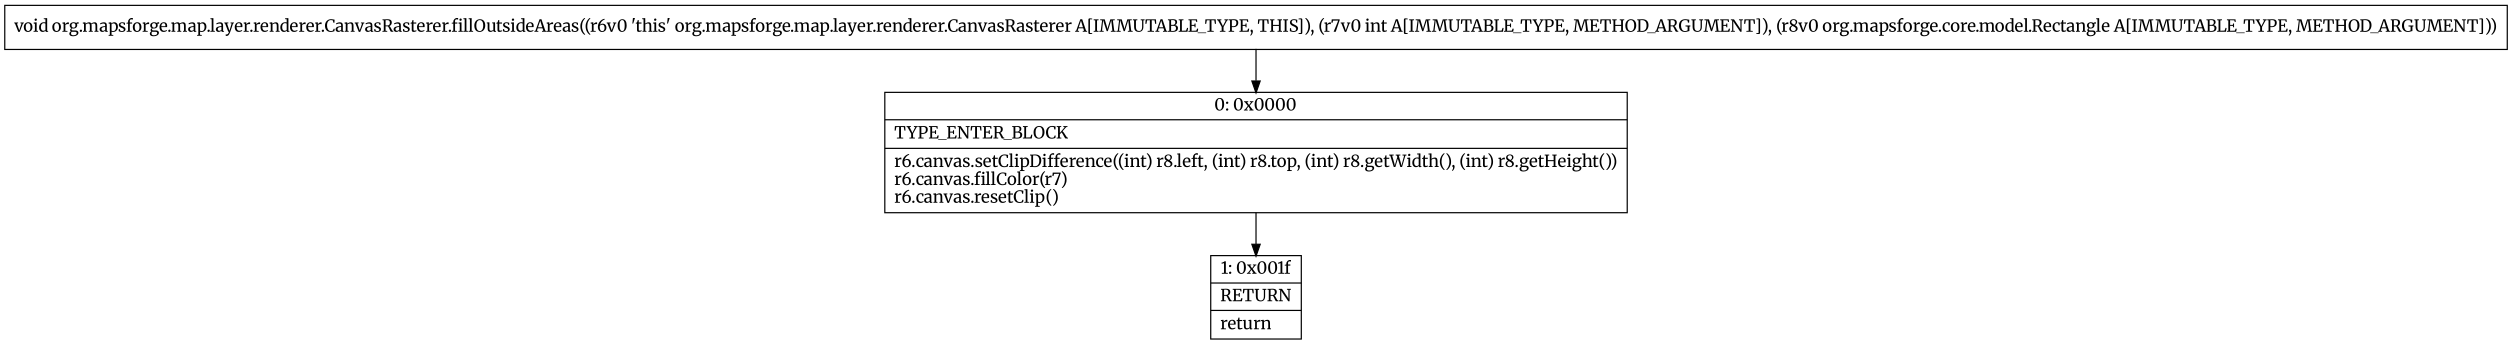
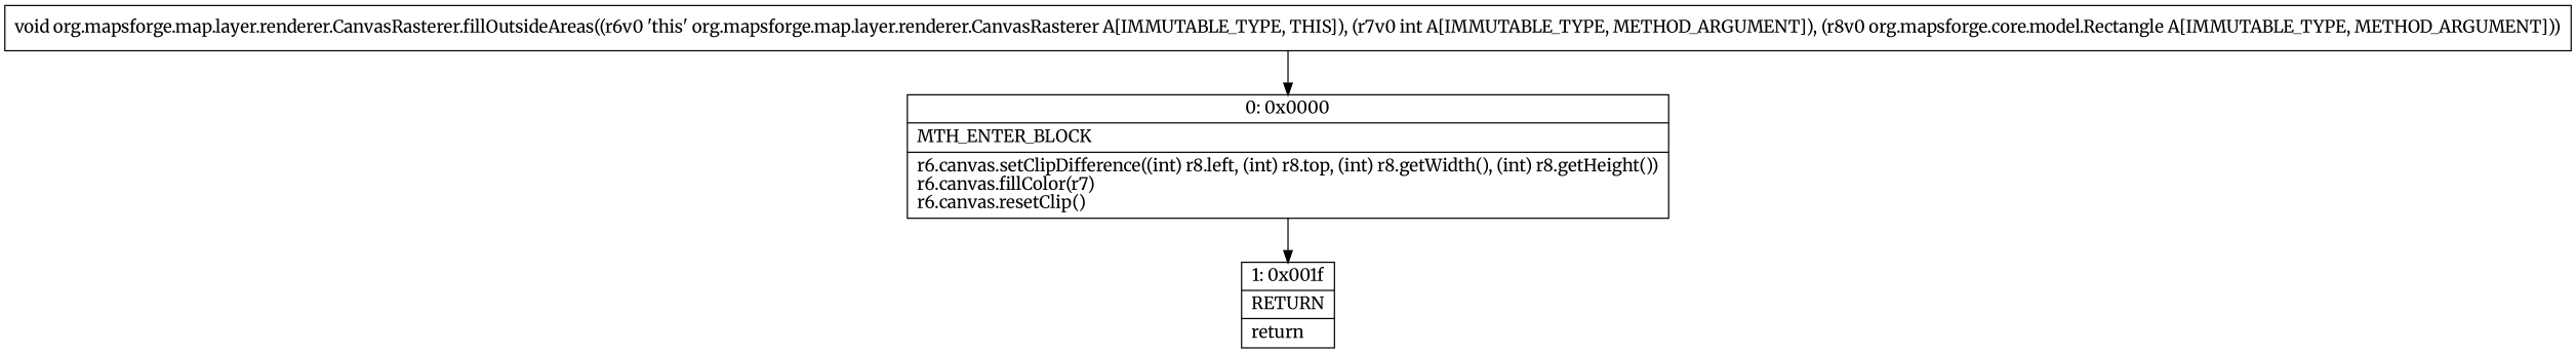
  digraph {
    fontname=Merriweather
    node [shape=record fontname=Merriweather]
    edge [fontname=Merriweather]
-   n1 [label="{0\:\ 0x0000|TYPE_ENTER_BLOCK\l|r6.canvas.setClipDifference((int) r8.left, (int) r8.top, (int) r8.getWidth(), (int) r8.getHeight())\lr6.canvas.fillColor(r7)\lr6.canvas.resetClip()\l}"]
+   n1 [label="{0\:\ 0x0000|MTH_ENTER_BLOCK\l|r6.canvas.setClipDifference((int) r8.left, (int) r8.top, (int) r8.getWidth(), (int) r8.getHeight())\lr6.canvas.fillColor(r7)\lr6.canvas.resetClip()\l}"]
    n2 [label="{1\:\ 0x001f|RETURN\l|return\l}"]
    n3 [label="{void org.mapsforge.map.layer.renderer.CanvasRasterer.fillOutsideAreas((r6v0 'this' org.mapsforge.map.layer.renderer.CanvasRasterer A[IMMUTABLE_TYPE, THIS]), (r7v0 int A[IMMUTABLE_TYPE, METHOD_ARGUMENT]), (r8v0 org.mapsforge.core.model.Rectangle A[IMMUTABLE_TYPE, METHOD_ARGUMENT])) }"]
    n1 -> n2
    n3 -> n1
  }
